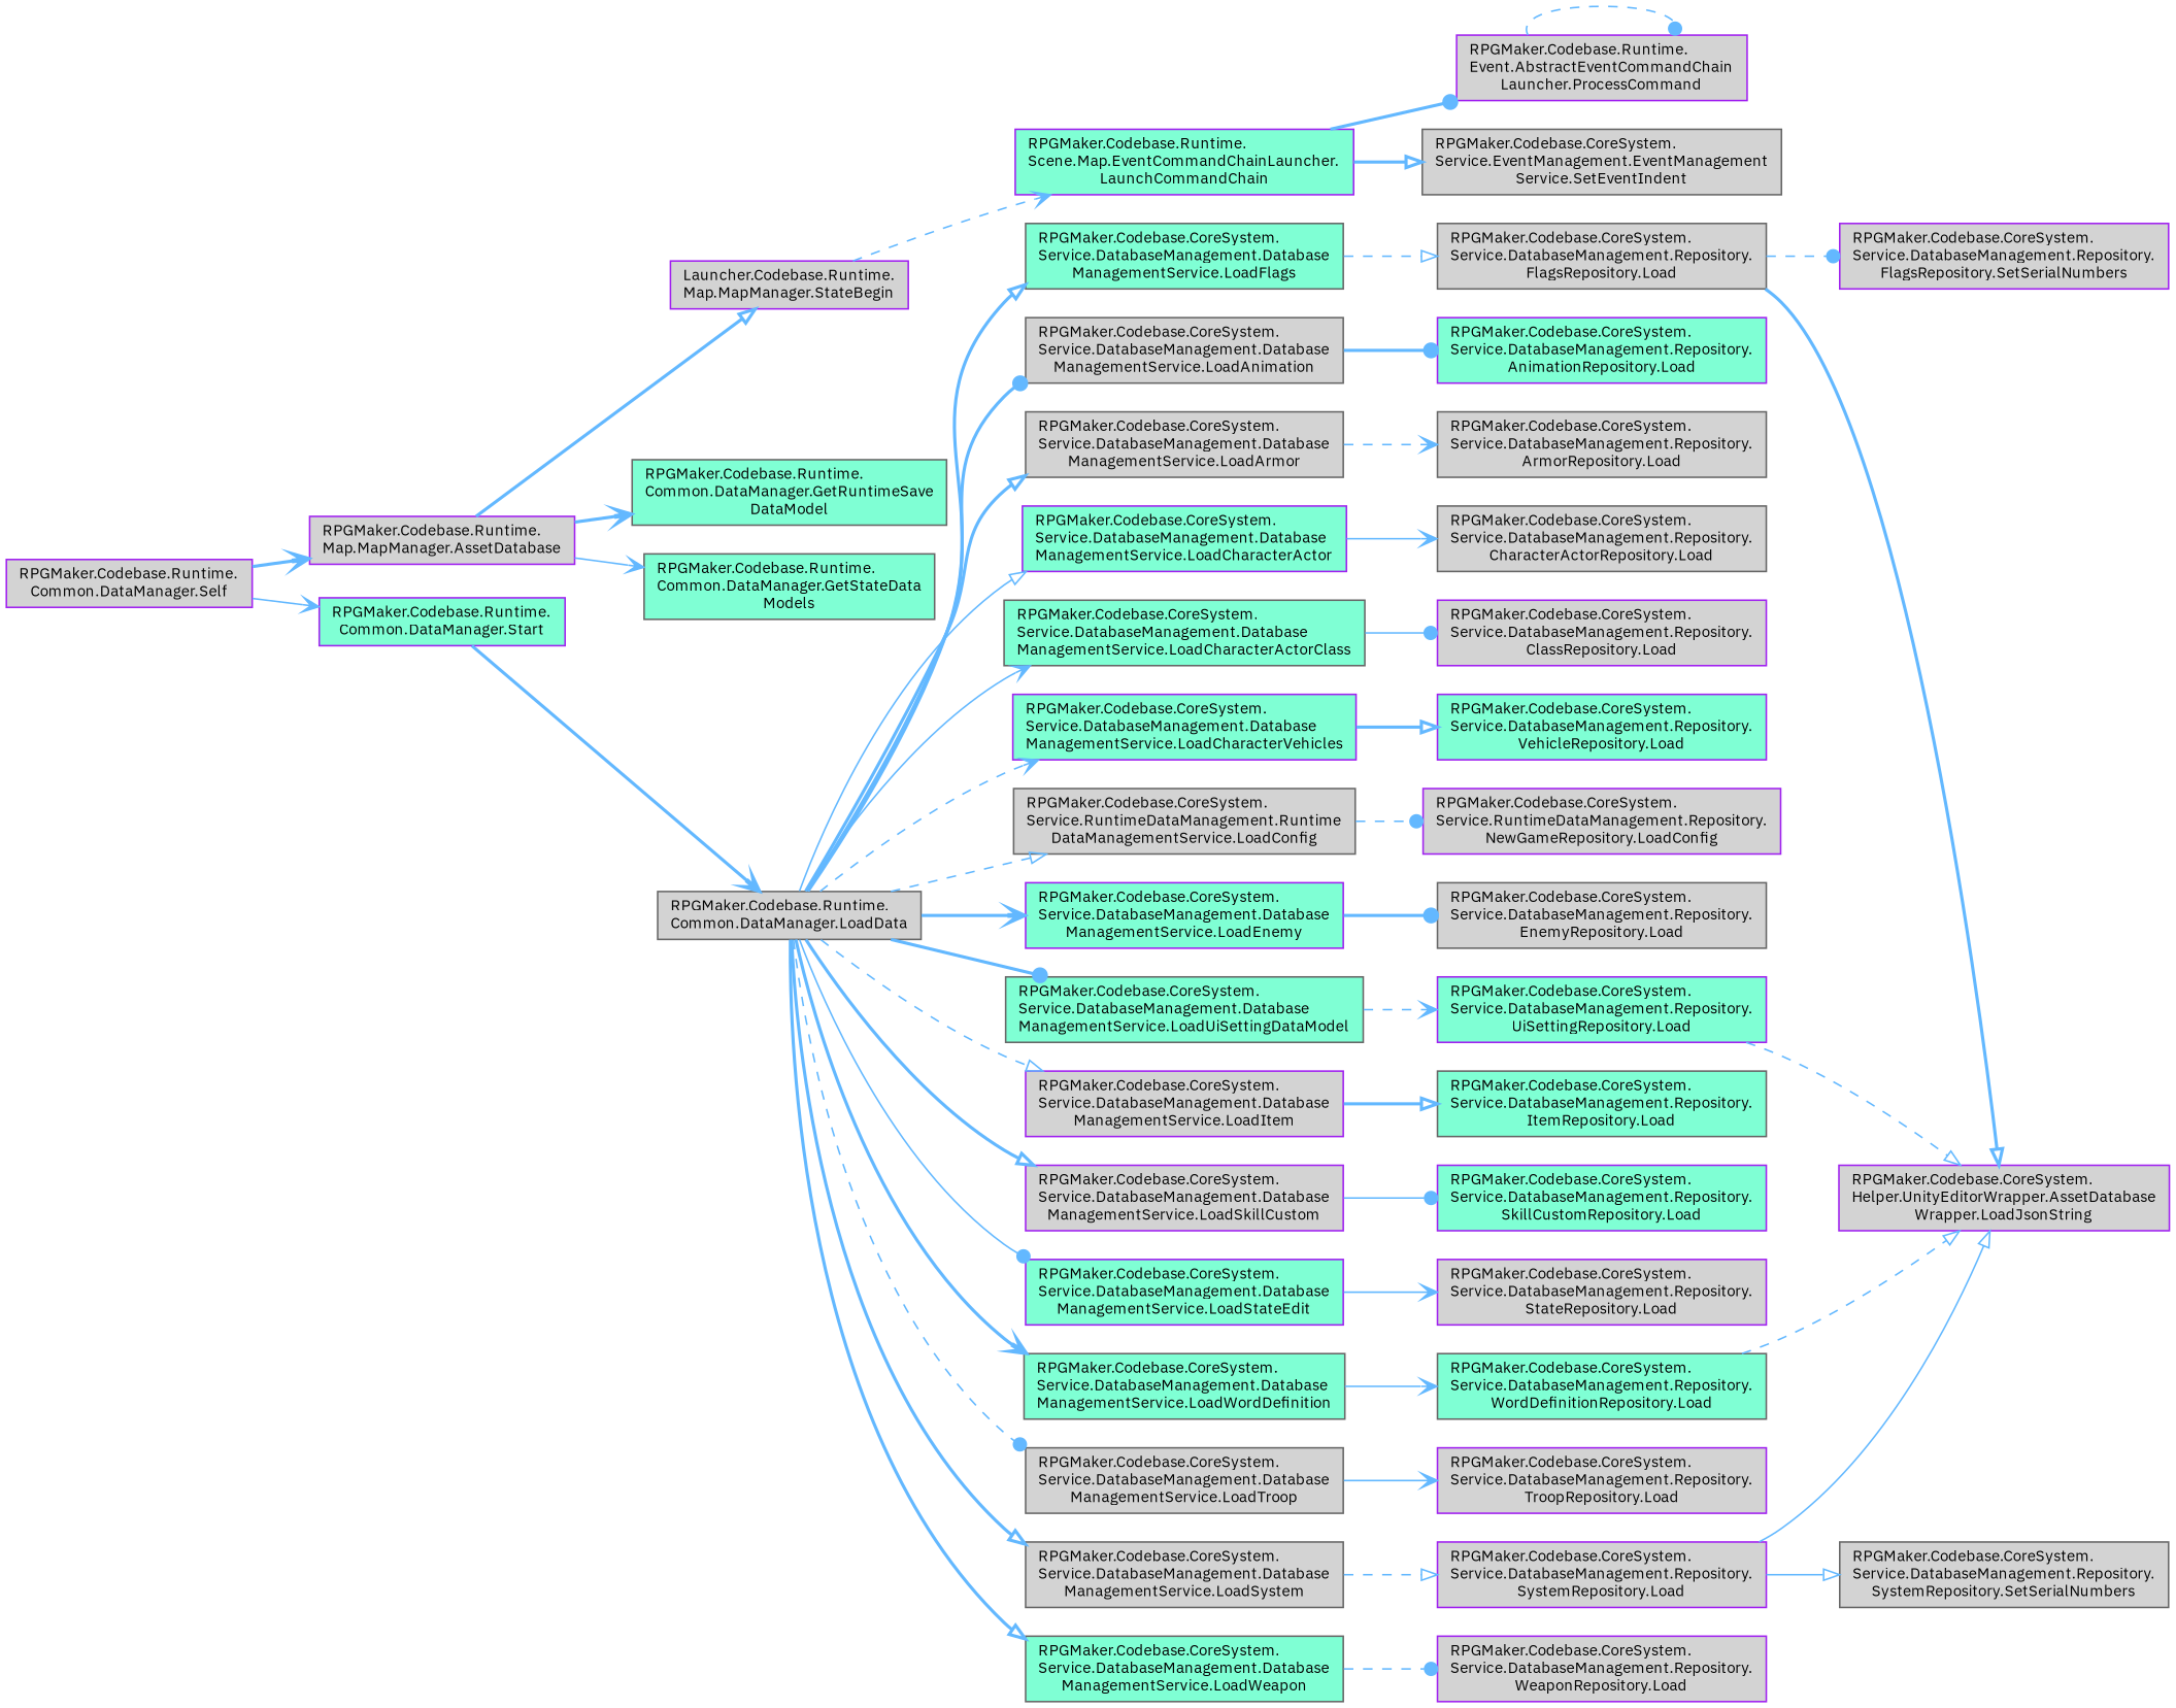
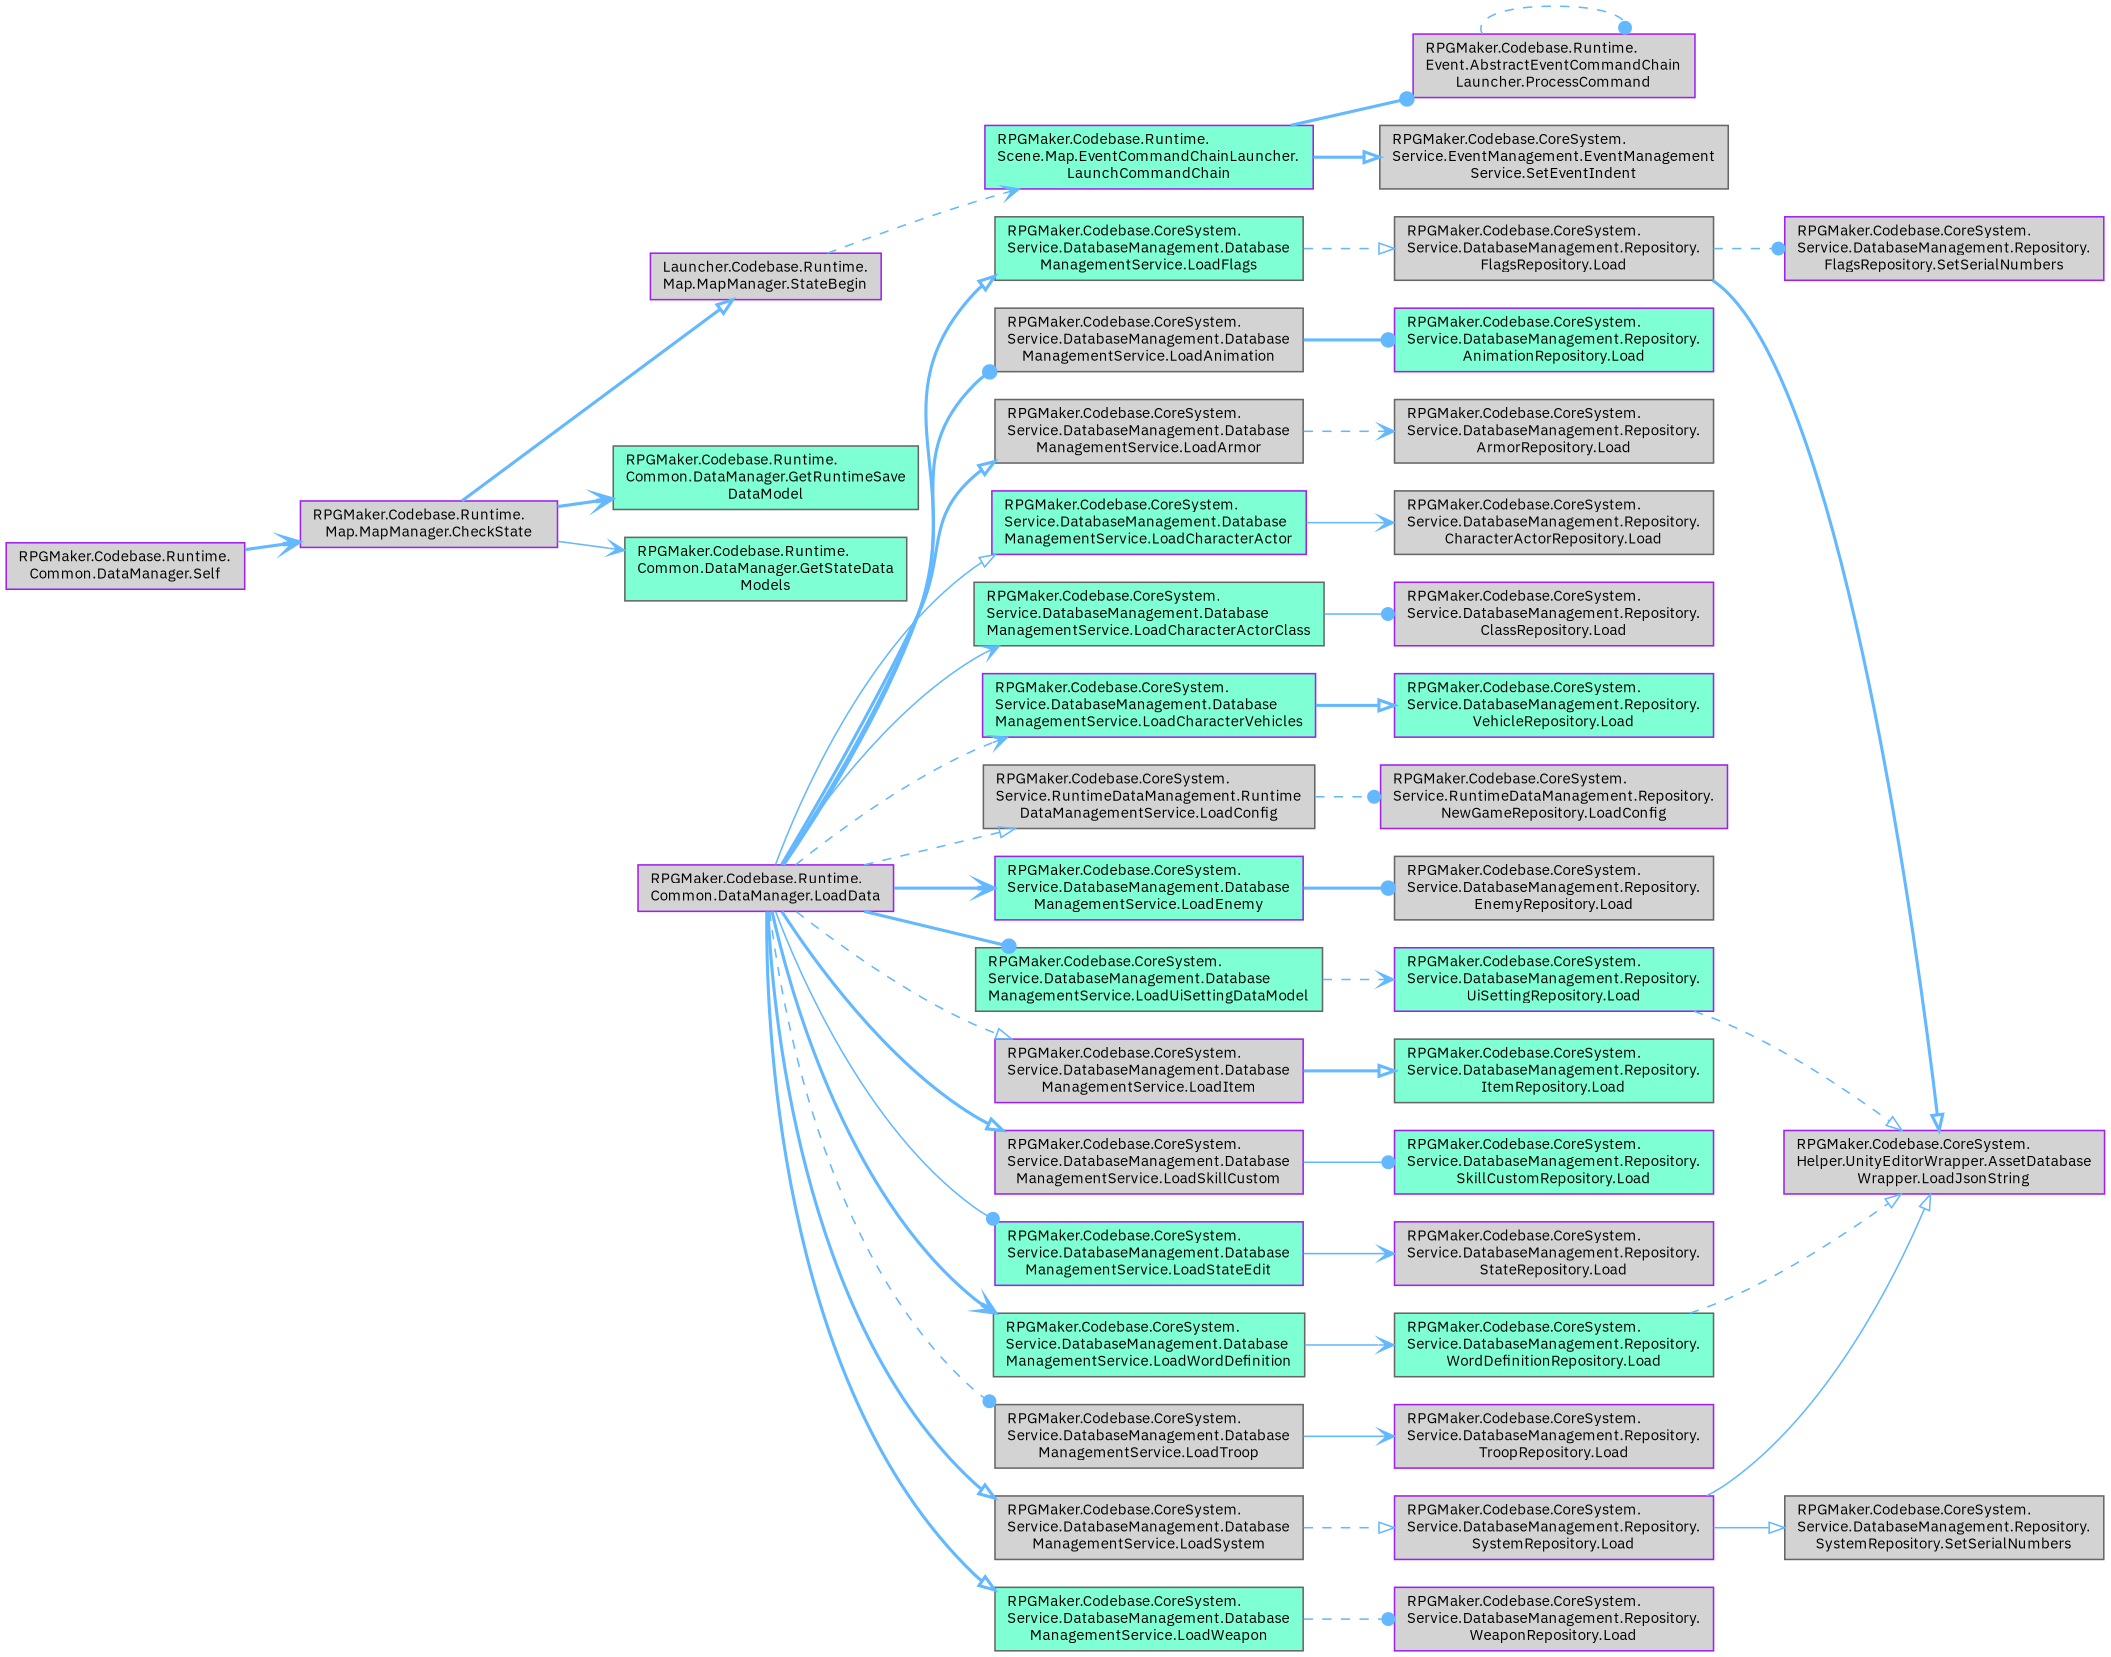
  digraph {
    fontname="IBM Plex Sans"
    rankdir=LR
    node [color=purple fillcolor=lightgrey fontname="IBM Plex Sans" fontsize=10 shape=box style=filled]
    edge [arrowhead=onormal color=steelblue1 fontname="IBM Plex Sans" fontsize=10 labelfontname=Helvetica labelfontsize=10 style=bold]
-   n1 [fontcolor=black height=0.2 label="RPGMaker.Codebase.Runtime.\lMap.MapManager.AssetDatabase" width=0.4]
+   n1 [fontcolor=black height=0.2 label="RPGMaker.Codebase.Runtime.\lMap.MapManager.CheckState" width=0.4]
    n2 [color=gray40 fillcolor=aquamarine height=0.2 label="RPGMaker.Codebase.Runtime.\lCommon.DataManager.GetRuntimeSave\lDataModel" width=0.4]
    n3 [color=gray40 fillcolor=aquamarine height=0.2 label="RPGMaker.Codebase.Runtime.\lCommon.DataManager.GetStateData\lModels" width=0.4]
    n4 [height=0.2 label="Launcher.Codebase.Runtime.\lMap.MapManager.StateBegin" width=0.4]
    n5 [height=0.2 label="RPGMaker.Codebase.Runtime.\lCommon.DataManager.Self" width=0.4]
-   n6 [fillcolor=aquamarine height=0.2 label="RPGMaker.Codebase.Runtime.\lCommon.DataManager.Start" width=0.4]
    n7 [fillcolor=aquamarine height=0.2 label="RPGMaker.Codebase.Runtime.\lScene.Map.EventCommandChainLauncher.\lLaunchCommandChain" width=0.4]
-   n8 [color=gray40 height=0.2 label="RPGMaker.Codebase.Runtime.\lCommon.DataManager.LoadData" width=0.4]
+   n8 [height=0.2 label="RPGMaker.Codebase.Runtime.\lCommon.DataManager.LoadData" width=0.4]
    n9 [color=gray40 height=0.2 label="RPGMaker.Codebase.CoreSystem.\lService.DatabaseManagement.Database\lManagementService.LoadAnimation" width=0.4]
    n10 [color=gray40 height=0.2 label="RPGMaker.Codebase.CoreSystem.\lService.DatabaseManagement.Database\lManagementService.LoadArmor" width=0.4]
    n11 [fillcolor=aquamarine height=0.2 label="RPGMaker.Codebase.CoreSystem.\lService.DatabaseManagement.Database\lManagementService.LoadCharacterActor" width=0.4]
    n12 [color=gray40 fillcolor=aquamarine height=0.2 label="RPGMaker.Codebase.CoreSystem.\lService.DatabaseManagement.Database\lManagementService.LoadCharacterActorClass" width=0.4]
    n13 [fillcolor=aquamarine height=0.2 label="RPGMaker.Codebase.CoreSystem.\lService.DatabaseManagement.Database\lManagementService.LoadCharacterVehicles" width=0.4]
    n14 [color=gray40 height=0.2 label="RPGMaker.Codebase.CoreSystem.\lService.RuntimeDataManagement.Runtime\lDataManagementService.LoadConfig" width=0.4]
    n15 [fillcolor=aquamarine height=0.2 label="RPGMaker.Codebase.CoreSystem.\lService.DatabaseManagement.Database\lManagementService.LoadEnemy" width=0.4]
    n16 [color=gray40 fillcolor=aquamarine height=0.2 label="RPGMaker.Codebase.CoreSystem.\lService.DatabaseManagement.Database\lManagementService.LoadFlags" width=0.4]
    n17 [height=0.2 label="RPGMaker.Codebase.CoreSystem.\lService.DatabaseManagement.Database\lManagementService.LoadItem" width=0.4]
    n18 [height=0.2 label="RPGMaker.Codebase.CoreSystem.\lService.DatabaseManagement.Database\lManagementService.LoadSkillCustom" width=0.4]
    n19 [fillcolor=aquamarine height=0.2 label="RPGMaker.Codebase.CoreSystem.\lService.DatabaseManagement.Database\lManagementService.LoadStateEdit" width=0.4]
    n20 [color=gray40 height=0.2 label="RPGMaker.Codebase.CoreSystem.\lService.DatabaseManagement.Database\lManagementService.LoadSystem" width=0.4]
    n21 [color=gray40 height=0.2 label="RPGMaker.Codebase.CoreSystem.\lService.DatabaseManagement.Database\lManagementService.LoadTroop" width=0.4]
    n22 [color=gray40 fillcolor=aquamarine height=0.2 label="RPGMaker.Codebase.CoreSystem.\lService.DatabaseManagement.Database\lManagementService.LoadUiSettingDataModel" width=0.4]
    n23 [color=gray40 fillcolor=aquamarine height=0.2 label="RPGMaker.Codebase.CoreSystem.\lService.DatabaseManagement.Database\lManagementService.LoadWeapon" width=0.4]
    n24 [color=gray40 fillcolor=aquamarine height=0.2 label="RPGMaker.Codebase.CoreSystem.\lService.DatabaseManagement.Database\lManagementService.LoadWordDefinition" width=0.4]
    n25 [fillcolor=aquamarine height=0.2 label="RPGMaker.Codebase.CoreSystem.\lService.DatabaseManagement.Repository.\lAnimationRepository.Load" width=0.4]
    n26 [color=gray40 height=0.2 label="RPGMaker.Codebase.CoreSystem.\lService.DatabaseManagement.Repository.\lArmorRepository.Load" width=0.4]
    n27 [color=gray40 height=0.2 label="RPGMaker.Codebase.CoreSystem.\lService.DatabaseManagement.Repository.\lCharacterActorRepository.Load" width=0.4]
    n28 [height=0.2 label="RPGMaker.Codebase.CoreSystem.\lService.DatabaseManagement.Repository.\lClassRepository.Load" width=0.4]
    n29 [fillcolor=aquamarine height=0.2 label="RPGMaker.Codebase.CoreSystem.\lService.DatabaseManagement.Repository.\lVehicleRepository.Load" width=0.4]
    n30 [height=0.2 label="RPGMaker.Codebase.CoreSystem.\lService.RuntimeDataManagement.Repository.\lNewGameRepository.LoadConfig" width=0.4]
    n31 [color=gray40 height=0.2 label="RPGMaker.Codebase.CoreSystem.\lService.DatabaseManagement.Repository.\lEnemyRepository.Load" width=0.4]
    n32 [color=gray40 height=0.2 label="RPGMaker.Codebase.CoreSystem.\lService.DatabaseManagement.Repository.\lFlagsRepository.Load" width=0.4]
    n33 [color=gray40 fillcolor=aquamarine height=0.2 label="RPGMaker.Codebase.CoreSystem.\lService.DatabaseManagement.Repository.\lItemRepository.Load" width=0.4]
    n34 [fillcolor=aquamarine height=0.2 label="RPGMaker.Codebase.CoreSystem.\lService.DatabaseManagement.Repository.\lSkillCustomRepository.Load" width=0.4]
    n35 [height=0.2 label="RPGMaker.Codebase.CoreSystem.\lService.DatabaseManagement.Repository.\lStateRepository.Load" width=0.4]
    n36 [height=0.2 label="RPGMaker.Codebase.CoreSystem.\lService.DatabaseManagement.Repository.\lSystemRepository.Load" width=0.4]
    n37 [height=0.2 label="RPGMaker.Codebase.CoreSystem.\lService.DatabaseManagement.Repository.\lTroopRepository.Load" width=0.4]
    n38 [fillcolor=aquamarine height=0.2 label="RPGMaker.Codebase.CoreSystem.\lService.DatabaseManagement.Repository.\lUiSettingRepository.Load" width=0.4]
    n39 [height=0.2 label="RPGMaker.Codebase.CoreSystem.\lService.DatabaseManagement.Repository.\lWeaponRepository.Load" width=0.4]
    n40 [color=gray40 fillcolor=aquamarine height=0.2 label="RPGMaker.Codebase.CoreSystem.\lService.DatabaseManagement.Repository.\lWordDefinitionRepository.Load" width=0.4]
    n41 [height=0.2 label="RPGMaker.Codebase.CoreSystem.\lHelper.UnityEditorWrapper.AssetDatabase\lWrapper.LoadJsonString" width=0.4]
    n42 [height=0.2 label="RPGMaker.Codebase.CoreSystem.\lService.DatabaseManagement.Repository.\lFlagsRepository.SetSerialNumbers" width=0.4]
    n43 [color=gray40 height=0.2 label="RPGMaker.Codebase.CoreSystem.\lService.DatabaseManagement.Repository.\lSystemRepository.SetSerialNumbers" width=0.4]
    n44 [height=0.2 label="RPGMaker.Codebase.Runtime.\lEvent.AbstractEventCommandChain\lLauncher.ProcessCommand" width=0.4]
    n45 [color=gray40 height=0.2 label="RPGMaker.Codebase.CoreSystem.\lService.EventManagement.EventManagement\lService.SetEventIndent" width=0.4]
    n1 -> n2 [arrowhead=vee]
    n1 -> n3 [arrowhead=vee style=solid]
    n1 -> n4
    n4 -> n7 [arrowhead=vee style=dashed]
    n5 -> n1 [arrowhead=vee]
-   n5 -> n6 [arrowhead=vee style=solid]
-   n6 -> n8 [arrowhead=vee]
    n7 -> n44 [arrowhead=dot]
    n7 -> n45
    n8 -> n9 [arrowhead=dot]
    n8 -> n10
    n8 -> n11 [style=solid]
    n8 -> n12 [arrowhead=vee style=solid]
    n8 -> n13 [arrowhead=vee style=dashed]
    n8 -> n14 [style=dashed]
    n8 -> n15 [arrowhead=vee]
    n8 -> n16
    n8 -> n17 [style=dashed]
    n8 -> n18
    n8 -> n19 [arrowhead=dot style=solid]
    n8 -> n20
    n8 -> n21 [arrowhead=dot style=dashed]
    n8 -> n22 [arrowhead=dot]
    n8 -> n23
    n8 -> n24 [arrowhead=vee]
    n9 -> n25 [arrowhead=dot]
    n10 -> n26 [arrowhead=vee style=dashed]
    n11 -> n27 [arrowhead=vee style=solid]
    n12 -> n28 [arrowhead=dot style=solid]
    n13 -> n29
    n14 -> n30 [arrowhead=dot style=dashed]
    n15 -> n31 [arrowhead=dot]
    n16 -> n32 [style=dashed]
    n17 -> n33
    n18 -> n34 [arrowhead=dot style=solid]
    n19 -> n35 [arrowhead=vee style=solid]
    n20 -> n36 [style=dashed]
    n21 -> n37 [arrowhead=vee style=solid]
    n22 -> n38 [arrowhead=vee style=dashed]
    n23 -> n39 [arrowhead=dot style=dashed]
    n24 -> n40 [arrowhead=vee style=solid]
    n32 -> n41
    n32 -> n42 [arrowhead=dot style=dashed]
    n36 -> n41 [style=solid]
    n36 -> n43 [style=solid]
    n38 -> n41 [style=dashed]
    n40 -> n41 [style=dashed]
    n44 -> n44 [arrowhead=dot style=dashed]
  }
